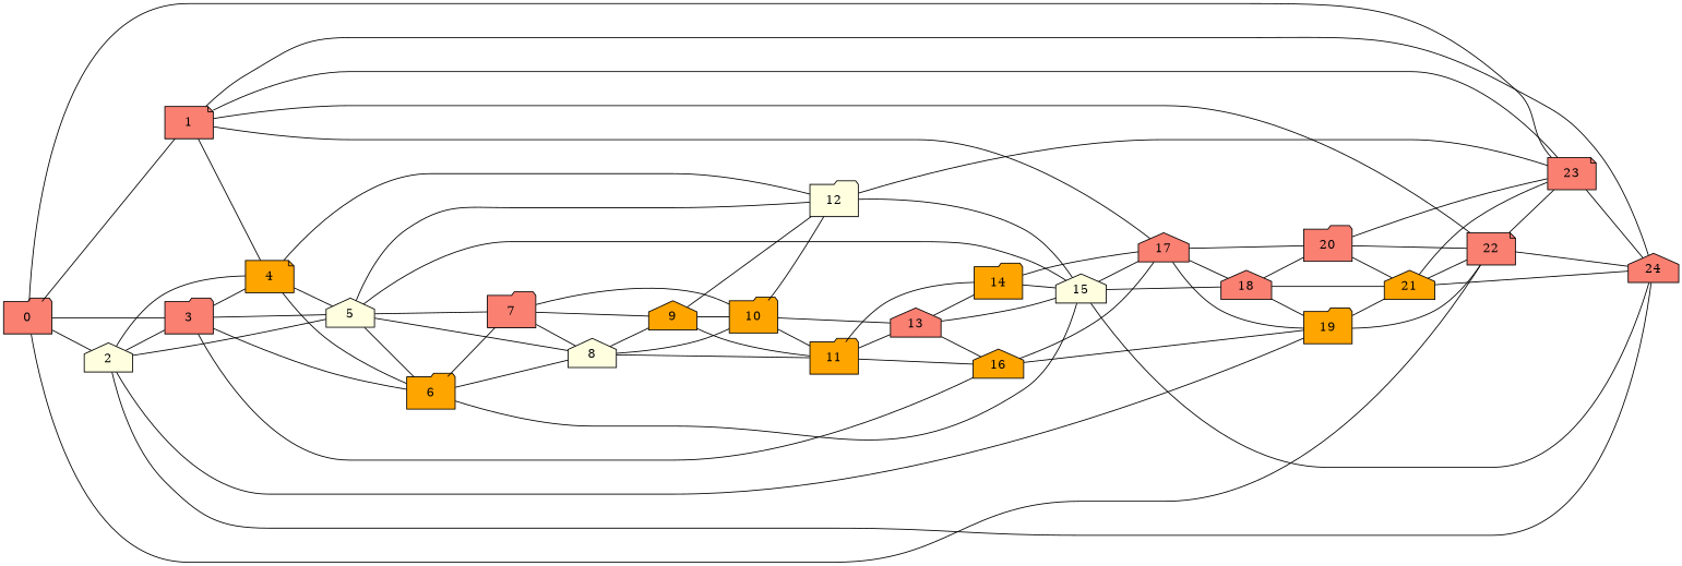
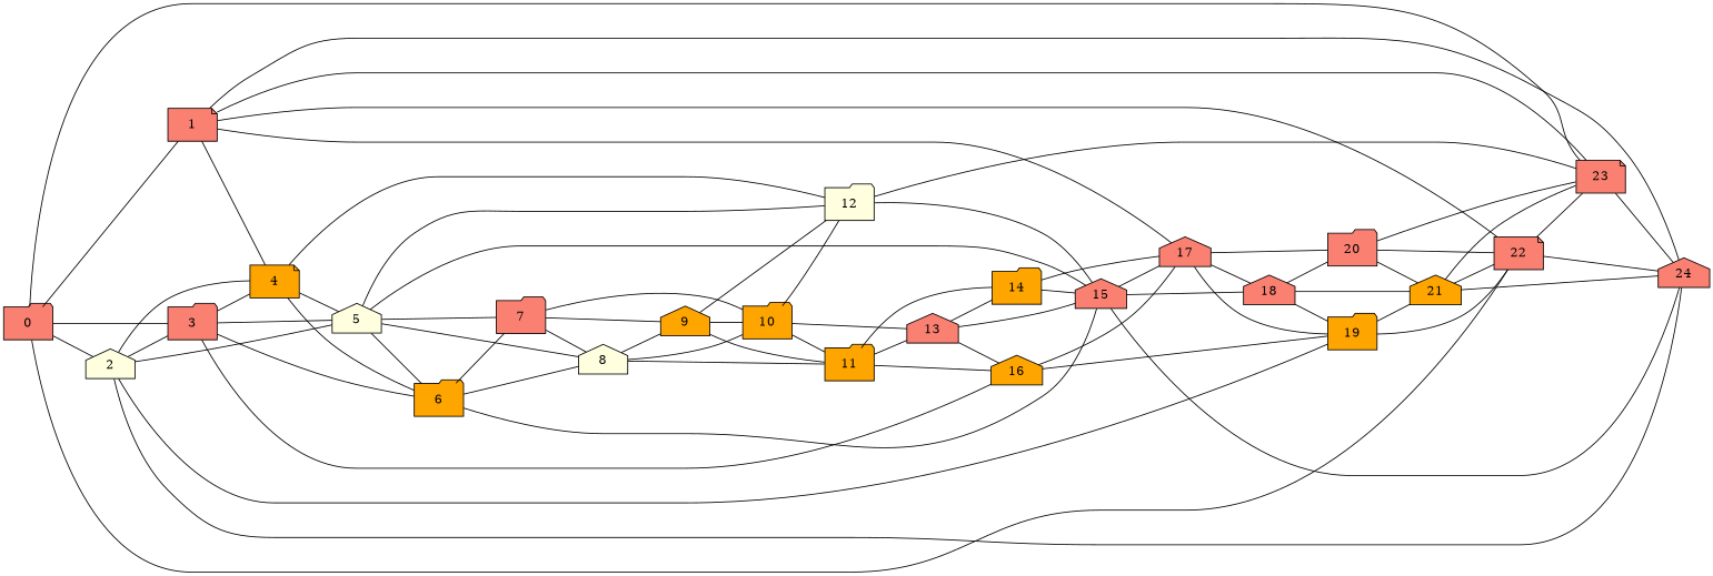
  strict graph {
    rankdir=LR
    node [fillcolor=salmon shape=house style=filled]
    edge [is_available=True prob=1.0]
    0 [shape=folder]
    1 [shape=note]
    2 [fillcolor=lightyellow]
    3 [shape=folder]
    22 [shape=note]
    23 [shape=note]
    4 [fillcolor=orange shape=note]
    17
    24
    5 [fillcolor=lightyellow]
    19 [fillcolor=orange shape=folder]
    6 [fillcolor=orange shape=folder]
    16 [fillcolor=orange]
    12 [fillcolor=lightyellow shape=folder]
    18
    20 [shape=folder]
    7 [shape=folder]
    8 [fillcolor=lightyellow]
-   15 [fillcolor=lightyellow]
+   15
    21 [fillcolor=orange]
    9 [fillcolor=orange]
    10 [fillcolor=orange shape=folder]
    11 [fillcolor=orange shape=folder]
    13
    14 [fillcolor=orange shape=folder]
    0 -- 1 [prob=0.583928687232]
    0 -- 2
    0 -- 3 [prob=0.325136903172]
    0 -- 22 [prob=0.108843287569]
    0 -- 23
    1 -- 22 [prob=0.270104314809]
    1 -- 23 [prob=0.737500974137]
    1 -- 4 [prob=0.522169791402]
    1 -- 17
    1 -- 24 [prob=0.691253937348]
    2 -- 3 [prob=0.80107616197]
    2 -- 4 [prob=0.734276413068]
    2 -- 24 [prob=0.560133591976]
    2 -- 5
    2 -- 19 [prob=0.728449279498]
    3 -- 4
    3 -- 5
    3 -- 6 [prob=0.327134905305]
    3 -- 16 [prob=0.592691655958]
    22 -- 23
    22 -- 24 [prob=0.363201099543]
    23 -- 24 [prob=0.0943795683388]
    4 -- 5 [prob=0.0269196770966]
    4 -- 6 [prob=0.306012870531]
    4 -- 12 [prob=0.97546438985]
    17 -- 19 [prob=0.402063482774]
    17 -- 18 [prob=0.623357934946]
    17 -- 20 [prob=0.239989083135]
    5 -- 6 [prob=0.234296721067]
    5 -- 12
    5 -- 7
    5 -- 8
    5 -- 15 [prob=0.203677441827]
    19 -- 22 [prob=0.0133960314896]
    19 -- 21 [prob=0.321737007531]
    6 -- 7 [prob=0.287901302061]
    6 -- 8 [prob=0.459500194894]
    6 -- 15
    16 -- 17
    16 -- 19 [prob=0.0238656818224]
    12 -- 23 [prob=0.0165570488512]
    12 -- 15 [prob=0.193563424337]
    18 -- 19 [prob=0.928293305977]
    18 -- 20 [prob=0.641034651269]
    18 -- 21 [prob=0.928952955617]
    20 -- 22 [prob=0.568471405311]
    20 -- 23 [prob=0.659769954709]
    20 -- 21
    7 -- 8
    7 -- 9 [prob=0.50598673718]
    7 -- 10 [prob=0.629771897029]
    8 -- 9 [prob=0.917007341621]
    8 -- 10 [prob=0.543828275351]
    8 -- 11 [prob=0.652649218613]
    15 -- 17 [prob=0.919201479496]
    15 -- 24 [prob=0.919665049794]
    15 -- 18 [prob=0.0506414700423]
    21 -- 22 [prob=0.449477823696]
    21 -- 23 [prob=0.934838211186]
    21 -- 24
    9 -- 12 [prob=0.395279660165]
    9 -- 10 [prob=0.959228864498]
    9 -- 11 [prob=0.359721017649]
    10 -- 12 [prob=0.369772293762]
    10 -- 11 [prob=0.0372165176489]
    10 -- 13 [prob=0.335012743753]
    11 -- 16 [prob=0.814530175308]
    11 -- 13
    11 -- 14 [prob=0.547476888208]
    13 -- 16
    13 -- 15 [prob=0.220481281329]
    13 -- 14 [prob=0.0496326351196]
    14 -- 17 [prob=0.0363640078128]
    14 -- 15 [prob=0.25286279119]
  }
